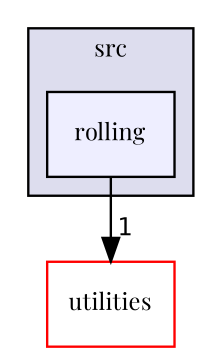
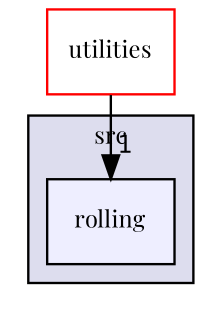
  digraph {
    compound=true
    fontname="Playfair Display"
    node [fontname="Playfair Display" fontsize=10 shape=box style=filled]
    n1 [fillcolor="#eeeeff" label=rolling pencolor=black]
    n2 [color=red fillcolor=white label=utilities]
    subgraph cluster_1 {
      bgcolor="#ddddee"
      fontsize=10
      label=src
      pencolor=black
      n1
    }
-   n1 -> n2 [headlabel=1 labeldistance=1.5 labelfontname=Helvetica labelfontsize=10 fontname="Playfair Display"]
+   n2 -> n1 [headlabel=1 labeldistance=1.5 labelfontname=Helvetica labelfontsize=10 fontname="Playfair Display"]
  }
